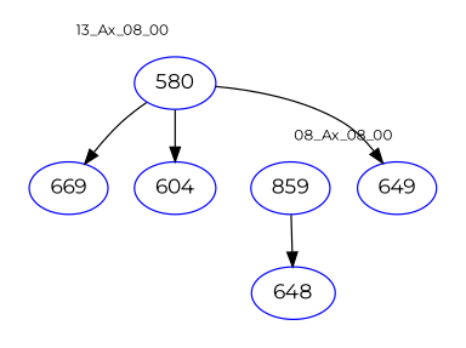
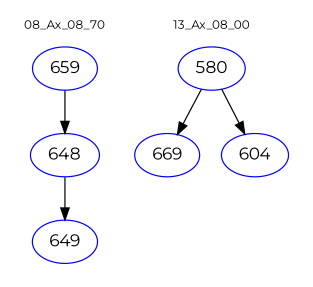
  digraph {
    fontname=Montserrat
    node [color=blue fontname=Montserrat]
    edge [color=black fontname=Montserrat]
    n1 [label=648]
    n2 [label=649]
-   n3 [label=859]
+   n3 [label=659]
    n4 [label=580]
    n5 [label=669]
    n6 [label=604]
    subgraph cluster_1 {
      color=white
      fontsize=10
-     label="08_Ax_08_00"
+     label="08_Ax_08_70"
      n1
      n2
      n3
    }
    subgraph cluster_2 {
      color=white
      fontsize=10
      label="13_Ax_08_00"
      n4
      n5
      n6
    }
-   n4 -> n2
+   n1 -> n2
    n3 -> n1
    n4 -> n5
    n4 -> n6
  }
